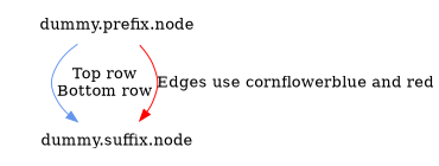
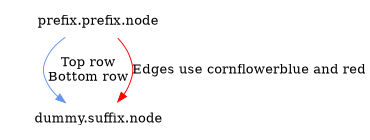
  digraph {
    rankdir=TB
    node [color=invis shape=oval]
-   "dummy.prefix.node"
+   "dummy.prefix.node" [label="prefix.prefix.node"]
    "dummy.suffix.node"
    "dummy.prefix.node" -> "dummy.suffix.node" [color=cornflowerblue label="Top row\nBottom row"]
    "dummy.prefix.node" -> "dummy.suffix.node" [color=red label="Edges use cornflowerblue and red"]
  }
